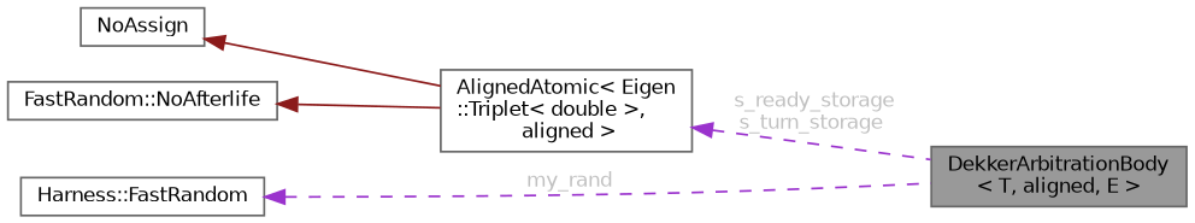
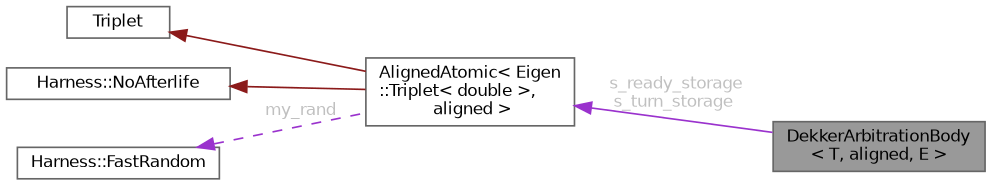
  digraph {
    rankdir=LR
    node [color=gray40 fillcolor=white fontname=Helvetica fontsize=10 shape=box style=filled]
    edge [color=firebrick4 dir=back fontname=Helvetica fontsize=10 labelfontname=Helvetica labelfontsize=10 style=solid]
    n1 [fillcolor=grey60 fontcolor=black height=0.2 label="DekkerArbitrationBody\l\< T, aligned, E \>" width=0.4]
-   n2 [height=0.2 label=NoAssign width=0.4]
+   n2 [height=0.2 label=Triplet width=0.4]
    n3 [height=0.2 label="AlignedAtomic\< Eigen\l::Triplet\< double \>,\l aligned \>" width=0.4]
-   n4 [height=0.2 label="FastRandom::NoAfterlife" width=0.4]
+   n4 [height=0.2 label="Harness::NoAfterlife" width=0.4]
    n5 [height=0.2 label="Harness::FastRandom" width=0.4]
    n2 -> n3
-   n3 -> n1 [color=darkorchid3 fontcolor=grey label=" s_ready_storage\ns_turn_storage" style=dashed]
+   n3 -> n1 [color=darkorchid3 fontcolor=grey label=" s_ready_storage\ns_turn_storage"]
    n4 -> n3
-   n5 -> n1 [color=darkorchid3 fontcolor=grey label=" my_rand" style=dashed]
+   n5 -> n3 [color=darkorchid3 fontcolor=grey label=" my_rand" style=dashed]
  }
